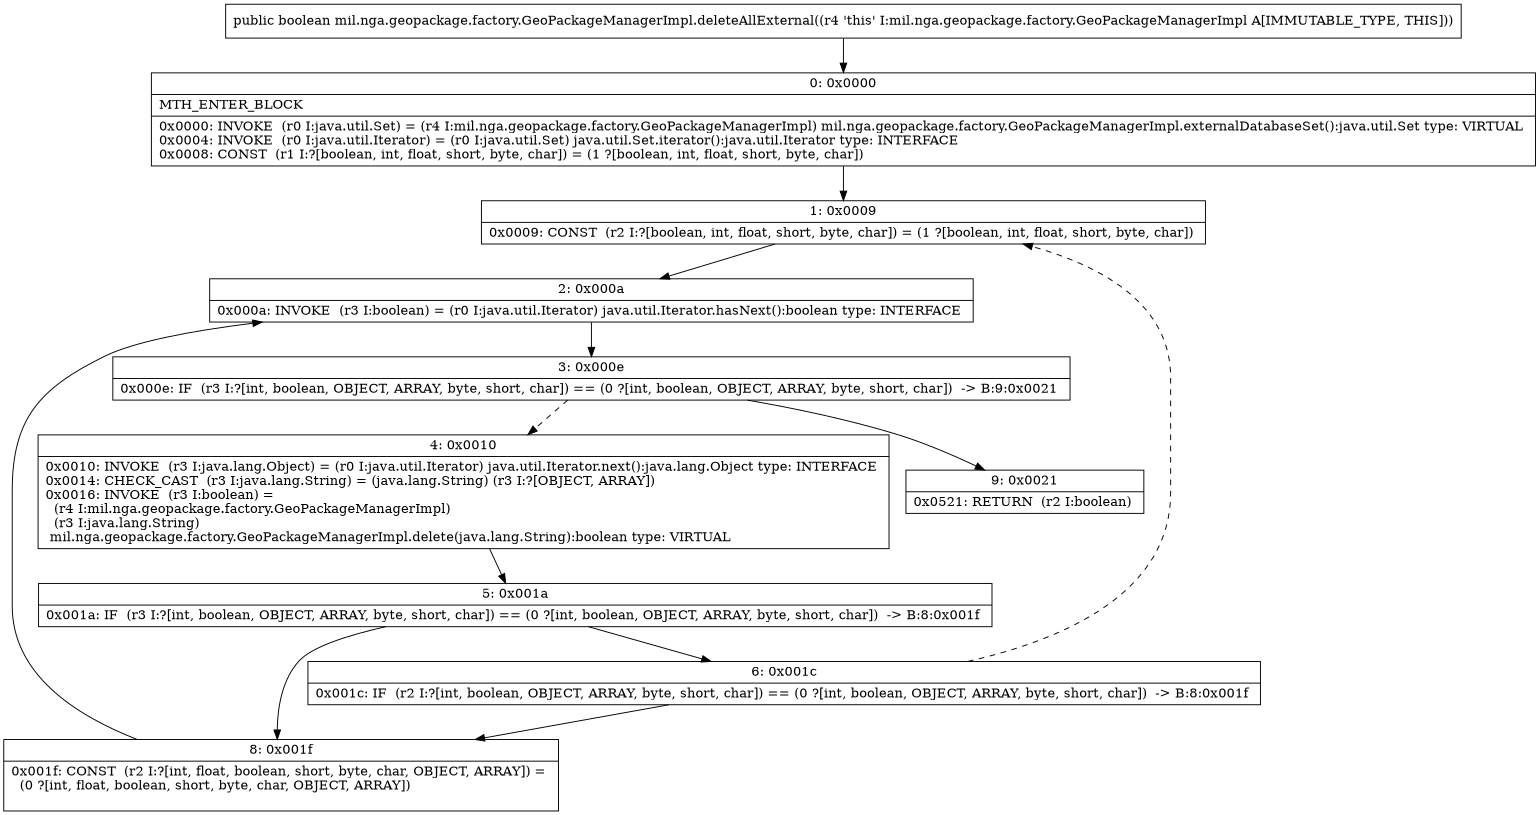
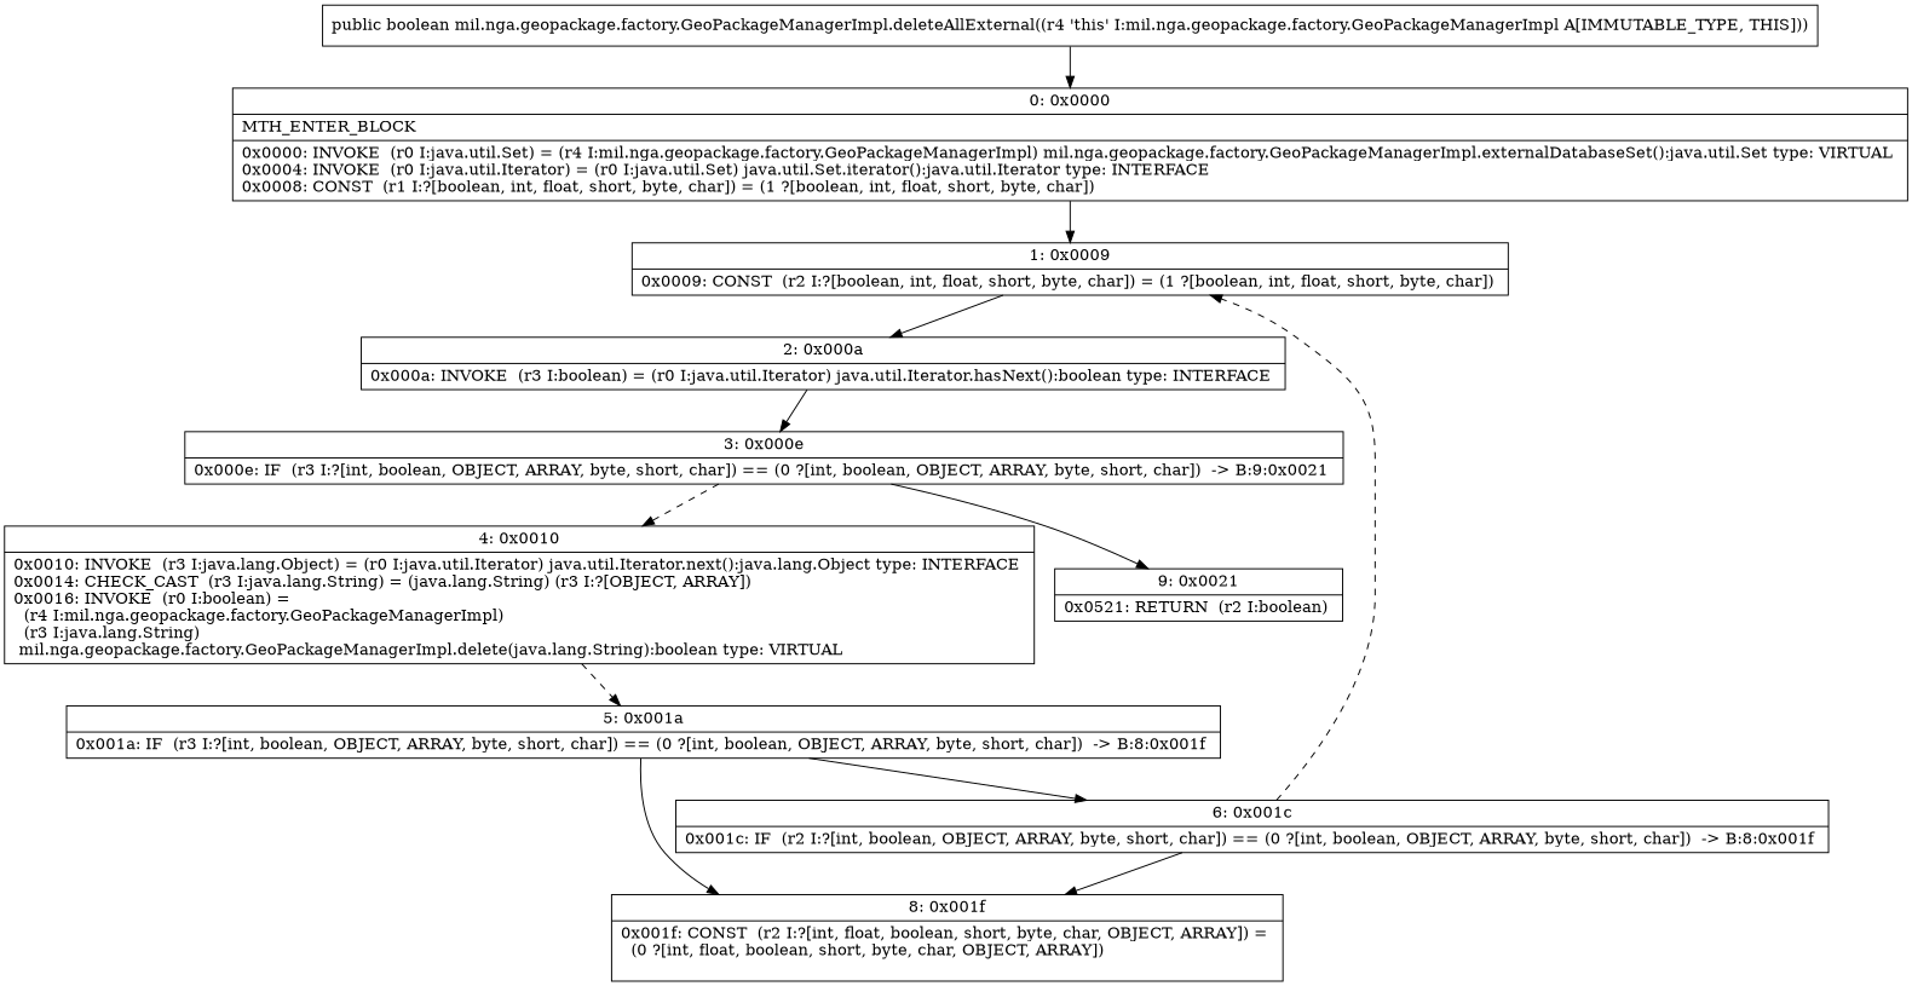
  digraph {
    node [shape=record]
    n1 [label="{0\:\ 0x0000|MTH_ENTER_BLOCK\l|0x0000: INVOKE  (r0 I:java.util.Set) = (r4 I:mil.nga.geopackage.factory.GeoPackageManagerImpl) mil.nga.geopackage.factory.GeoPackageManagerImpl.externalDatabaseSet():java.util.Set type: VIRTUAL \l0x0004: INVOKE  (r0 I:java.util.Iterator) = (r0 I:java.util.Set) java.util.Set.iterator():java.util.Iterator type: INTERFACE \l0x0008: CONST  (r1 I:?[boolean, int, float, short, byte, char]) = (1 ?[boolean, int, float, short, byte, char]) \l}"]
    n2 [label="{1\:\ 0x0009|0x0009: CONST  (r2 I:?[boolean, int, float, short, byte, char]) = (1 ?[boolean, int, float, short, byte, char]) \l}"]
    n3 [label="{2\:\ 0x000a|0x000a: INVOKE  (r3 I:boolean) = (r0 I:java.util.Iterator) java.util.Iterator.hasNext():boolean type: INTERFACE \l}"]
    n4 [label="{3\:\ 0x000e|0x000e: IF  (r3 I:?[int, boolean, OBJECT, ARRAY, byte, short, char]) == (0 ?[int, boolean, OBJECT, ARRAY, byte, short, char])  \-\> B:9:0x0021 \l}"]
-   n5 [label="{4\:\ 0x0010|0x0010: INVOKE  (r3 I:java.lang.Object) = (r0 I:java.util.Iterator) java.util.Iterator.next():java.lang.Object type: INTERFACE \l0x0014: CHECK_CAST  (r3 I:java.lang.String) = (java.lang.String) (r3 I:?[OBJECT, ARRAY]) \l0x0016: INVOKE  (r3 I:boolean) = \l  (r4 I:mil.nga.geopackage.factory.GeoPackageManagerImpl)\l  (r3 I:java.lang.String)\l mil.nga.geopackage.factory.GeoPackageManagerImpl.delete(java.lang.String):boolean type: VIRTUAL \l}"]
+   n5 [label="{4\:\ 0x0010|0x0010: INVOKE  (r3 I:java.lang.Object) = (r0 I:java.util.Iterator) java.util.Iterator.next():java.lang.Object type: INTERFACE \l0x0014: CHECK_CAST  (r3 I:java.lang.String) = (java.lang.String) (r3 I:?[OBJECT, ARRAY]) \l0x0016: INVOKE  (r0 I:boolean) = \l  (r4 I:mil.nga.geopackage.factory.GeoPackageManagerImpl)\l  (r3 I:java.lang.String)\l mil.nga.geopackage.factory.GeoPackageManagerImpl.delete(java.lang.String):boolean type: VIRTUAL \l}"]
    n6 [label="{9\:\ 0x0021|0x0521: RETURN  (r2 I:boolean) \l}"]
    n7 [label="{5\:\ 0x001a|0x001a: IF  (r3 I:?[int, boolean, OBJECT, ARRAY, byte, short, char]) == (0 ?[int, boolean, OBJECT, ARRAY, byte, short, char])  \-\> B:8:0x001f \l}"]
    n8 [label="{6\:\ 0x001c|0x001c: IF  (r2 I:?[int, boolean, OBJECT, ARRAY, byte, short, char]) == (0 ?[int, boolean, OBJECT, ARRAY, byte, short, char])  \-\> B:8:0x001f \l}"]
    n9 [label="{8\:\ 0x001f|0x001f: CONST  (r2 I:?[int, float, boolean, short, byte, char, OBJECT, ARRAY]) = \l  (0 ?[int, float, boolean, short, byte, char, OBJECT, ARRAY])\l \l}"]
    n10 [label="{public boolean mil.nga.geopackage.factory.GeoPackageManagerImpl.deleteAllExternal((r4 'this' I:mil.nga.geopackage.factory.GeoPackageManagerImpl A[IMMUTABLE_TYPE, THIS])) }"]
    n1 -> n2
    n2 -> n3
    n3 -> n4
    n4 -> n5 [style=dashed]
    n4 -> n6
-   n5 -> n7
+   n5 -> n7 [style=dashed]
    n7 -> n8 [style=solid]
    n7 -> n9
    n8 -> n2 [style=dashed]
    n8 -> n9
-   n9 -> n3
    n10 -> n1
  }
